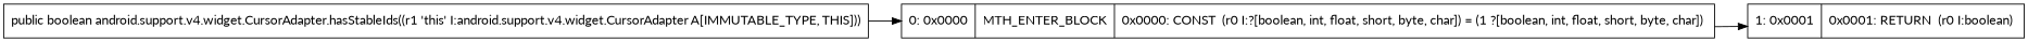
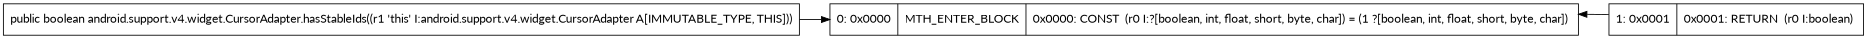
  digraph {
    rankdir=LR
    fontname=Lato
    node [shape=record fontname=Lato]
    edge [fontname=Lato]
    n1 [label="{0\:\ 0x0000|MTH_ENTER_BLOCK\l|0x0000: CONST  (r0 I:?[boolean, int, float, short, byte, char]) = (1 ?[boolean, int, float, short, byte, char]) \l}"]
    n2 [label="{1\:\ 0x0001|0x0001: RETURN  (r0 I:boolean) \l}"]
    n3 [label="{public boolean android.support.v4.widget.CursorAdapter.hasStableIds((r1 'this' I:android.support.v4.widget.CursorAdapter A[IMMUTABLE_TYPE, THIS])) }"]
-   n1 -> n2
+   n2 -> n1
    n3 -> n1
  }
